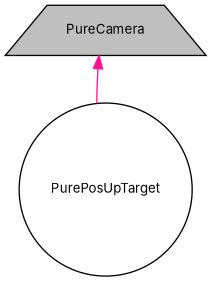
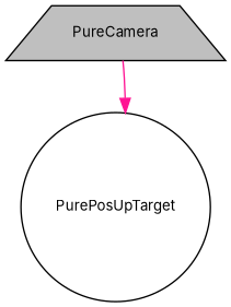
  digraph {
    fontname=Inter
    node [color=black fontname=Inter fontsize=10 style=filled]
    n1 [fillcolor=grey75 fontcolor=black height=0.2 label=PureCamera shape=trapezium width=0.4]
    n2 [fillcolor=white height=0.2 label=PurePosUpTarget shape=circle width=0.4]
-   n1 -> n2 [color=deeppink dir=back fontname=Inter fontsize=10 labelfontname=Helvetica labelfontsize=10 style=solid]
+   n2 -> n1 [color=deeppink dir=back fontname=Inter fontsize=10 labelfontname=Helvetica labelfontsize=10 style=solid]
  }
